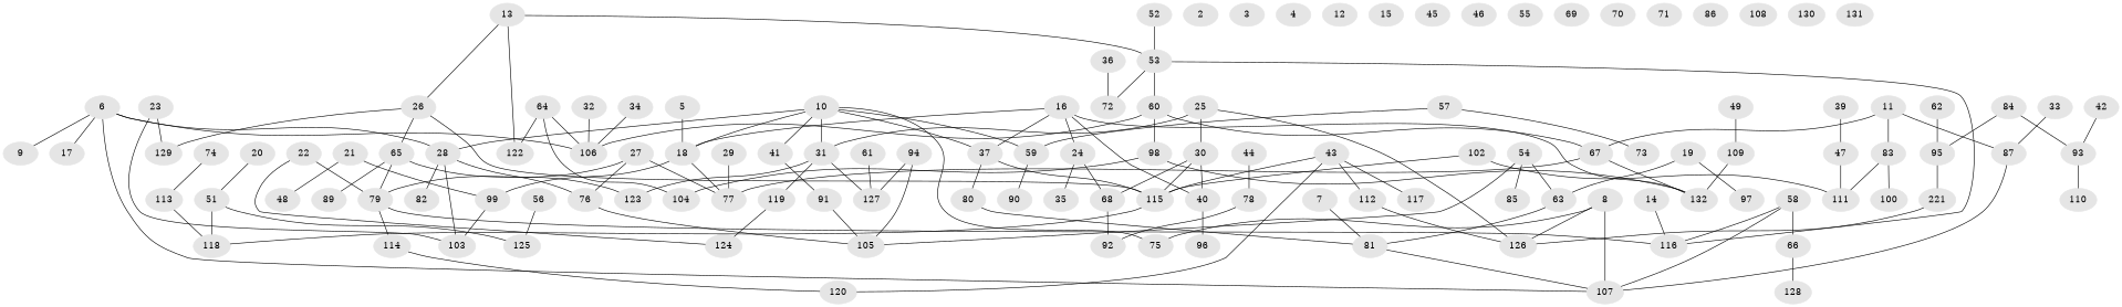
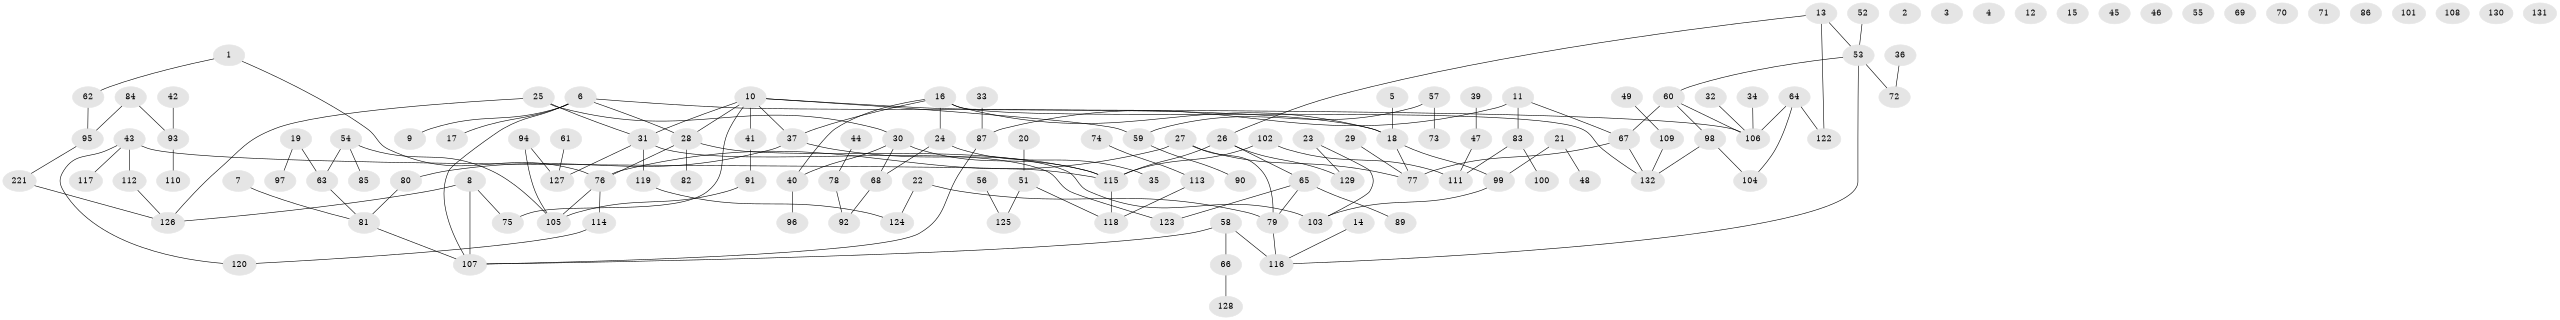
  graph {
    fontname="DejaVu Serif"
    node [color=gray90 fontname="DejaVu Serif" style=filled]
    edge [fontname="DejaVu Serif"]
+   1
    62
    76
    95
    105
    2
    3
    4
    5
    18
    77
    99
    6
    9
    17
    28
    106
    107
    103
    82
    7
    81
    8
    75
    126
    10
    31
    37
    41
    59
    119
    123
    127
    115
    80
    91
    90
    11
    67
    83
    87
    132
    111
    100
    12
    13
    26
    53
    122
    129
    65
    116
    72
    60
    14
    15
    16
    24
    40
    35
    68
    96
    19
    63
    97
    20
    51
    118
    125
    21
    48
    22
    79
    124
    114
    23
    92
    25
    30
    89
    27
    29
    32
    33
    34
    36
    98
    39
    47
    42
    93
    110
    43
    112
    117
    120
    44
    78
    45
    46
    49
    109
    64
    104
    52
    54
    85
    55
    56
    57
    73
    58
    66
    128
    61
    n116 [label=221]
    69
    70
    71
    74
    113
    84
    86
    94
+   101
    102
    108
    130
    131
+   1 -- 62
+   1 -- 76
    62 -- 95
    76 -- 105
    95 -- n116
    5 -- 18
    18 -- 77
    18 -- 99
    99 -- 103
    6 -- 9
    6 -- 17
    6 -- 28
    6 -- 106
    6 -- 107
    28 -- 76
    28 -- 103
    28 -- 82
    7 -- 81
    81 -- 107
    8 -- 107
    8 -- 75
    8 -- 126
    10 -- 18
    10 -- 28
    10 -- 75
    10 -- 31
    10 -- 37
    10 -- 41
    10 -- 59
    31 -- 119
    31 -- 123
    31 -- 127
    37 -- 115
    37 -- 80
    41 -- 91
    59 -- 90
    119 -- 124
    115 -- 118
    80 -- 81
    91 -- 105
    11 -- 67
    11 -- 83
    11 -- 87
    67 -- 77
    67 -- 132
    83 -- 111
    83 -- 100
    87 -- 107
    13 -- 26
    13 -- 53
    13 -- 122
    26 -- 115
    26 -- 129
    26 -- 65
    53 -- 116
    53 -- 72
    53 -- 60
    65 -- 123
    65 -- 79
    65 -- 89
    60 -- 106
    60 -- 67
    60 -- 98
    14 -- 116
    16 -- 18
    16 -- 37
    16 -- 132
    16 -- 24
    16 -- 40
    24 -- 35
    24 -- 68
    40 -- 96
    68 -- 92
    19 -- 63
    19 -- 97
    63 -- 81
    20 -- 51
    51 -- 118
    51 -- 125
    21 -- 99
    21 -- 48
    22 -- 79
    22 -- 124
    79 -- 116
-   79 -- 114
+   76 -- 114
    114 -- 120
    23 -- 103
    23 -- 129
    25 -- 126
    25 -- 31
    25 -- 30
    30 -- 115
    30 -- 40
    30 -- 68
    27 -- 76
    27 -- 77
    27 -- 79
    29 -- 77
    32 -- 106
    33 -- 87
    34 -- 106
    36 -- 72
    98 -- 132
    98 -- 104
    39 -- 47
    47 -- 111
    42 -- 93
    93 -- 110
    43 -- 115
    43 -- 112
    43 -- 117
    43 -- 120
    112 -- 126
    44 -- 78
    78 -- 92
    49 -- 109
    109 -- 132
    64 -- 106
    64 -- 122
    64 -- 104
    52 -- 53
    54 -- 105
    54 -- 63
    54 -- 85
    56 -- 125
    57 -- 59
    57 -- 73
    58 -- 107
    58 -- 116
    58 -- 66
    66 -- 128
    61 -- 127
    n116 -- 126
    74 -- 113
    113 -- 118
    84 -- 95
    84 -- 93
    94 -- 105
    94 -- 127
    102 -- 115
    102 -- 111
  }
